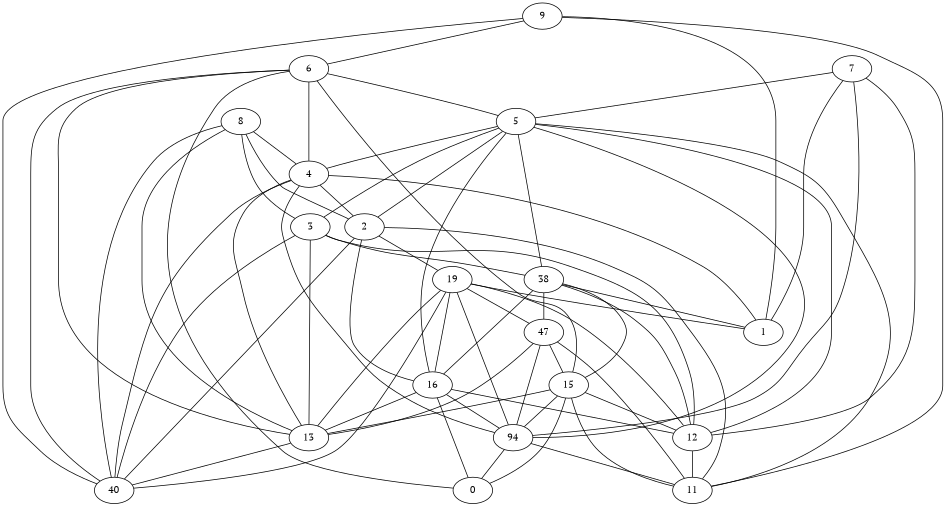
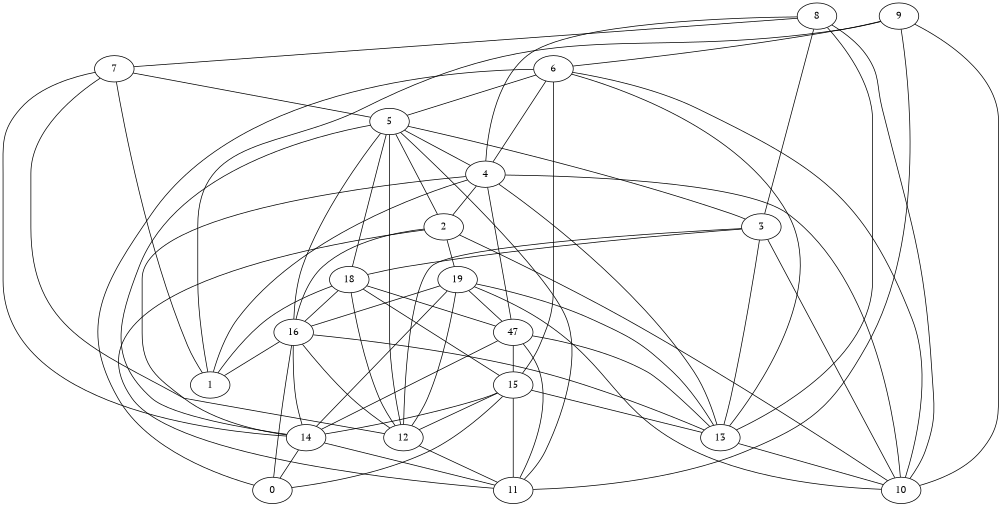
  digraph {
    fontname="PT Serif"
    node [fontname="PT Serif"]
    edge [color=black dir=none fontname="PT Serif"]
    9
-   10 [label=40]
+   10
    6
    1
    11
    4
    13
    5
    15
    0
-   14 [label=94]
+   14
    2
    n13 [label=47]
    16
    3
    12
-   18 [label=38]
+   18
    19
    8
    7
    subgraph sub_1 {
      9
      10
      6
      1
      11
      4
      13
      5
      15
      0
      14
      2
      n13
      16
      3
      12
      18
      19
      8
      7
    }
    9 -> 10
    9 -> 6
    9 -> 1
    9 -> 11
    6 -> 10
    6 -> 4
    6 -> 13
    6 -> 5
    6 -> 15
    6 -> 0
    4 -> 10
    4 -> 1
    4 -> 13
    4 -> 14
    4 -> 2
+   4 -> n13
    13 -> 10
    5 -> 11
    5 -> 4
    5 -> 14
    5 -> 2
    5 -> 16
    5 -> 3
    5 -> 12
    5 -> 18
    15 -> 11
    15 -> 13
    15 -> 0
    15 -> 14
    15 -> 12
    14 -> 11
    14 -> 0
    2 -> 10
    2 -> 11
    2 -> 16
    2 -> 19
    n13 -> 11
    n13 -> 13
    n13 -> 15
    n13 -> 14
    16 -> 13
    16 -> 0
    16 -> 14
    16 -> 12
    3 -> 10
    3 -> 13
    3 -> 12
    3 -> 18
    12 -> 11
    18 -> 1
    18 -> 15
    18 -> n13
    18 -> 16
    18 -> 12
    19 -> 10
-   19 -> 1
+   16 -> 1
    19 -> 13
    19 -> 14
    19 -> n13
    19 -> 16
    19 -> 12
    8 -> 10
    8 -> 4
    8 -> 13
    8 -> 3
-   8 -> 2
+   8 -> 7
    7 -> 1
    7 -> 5
    7 -> 14
    7 -> 12
  }
